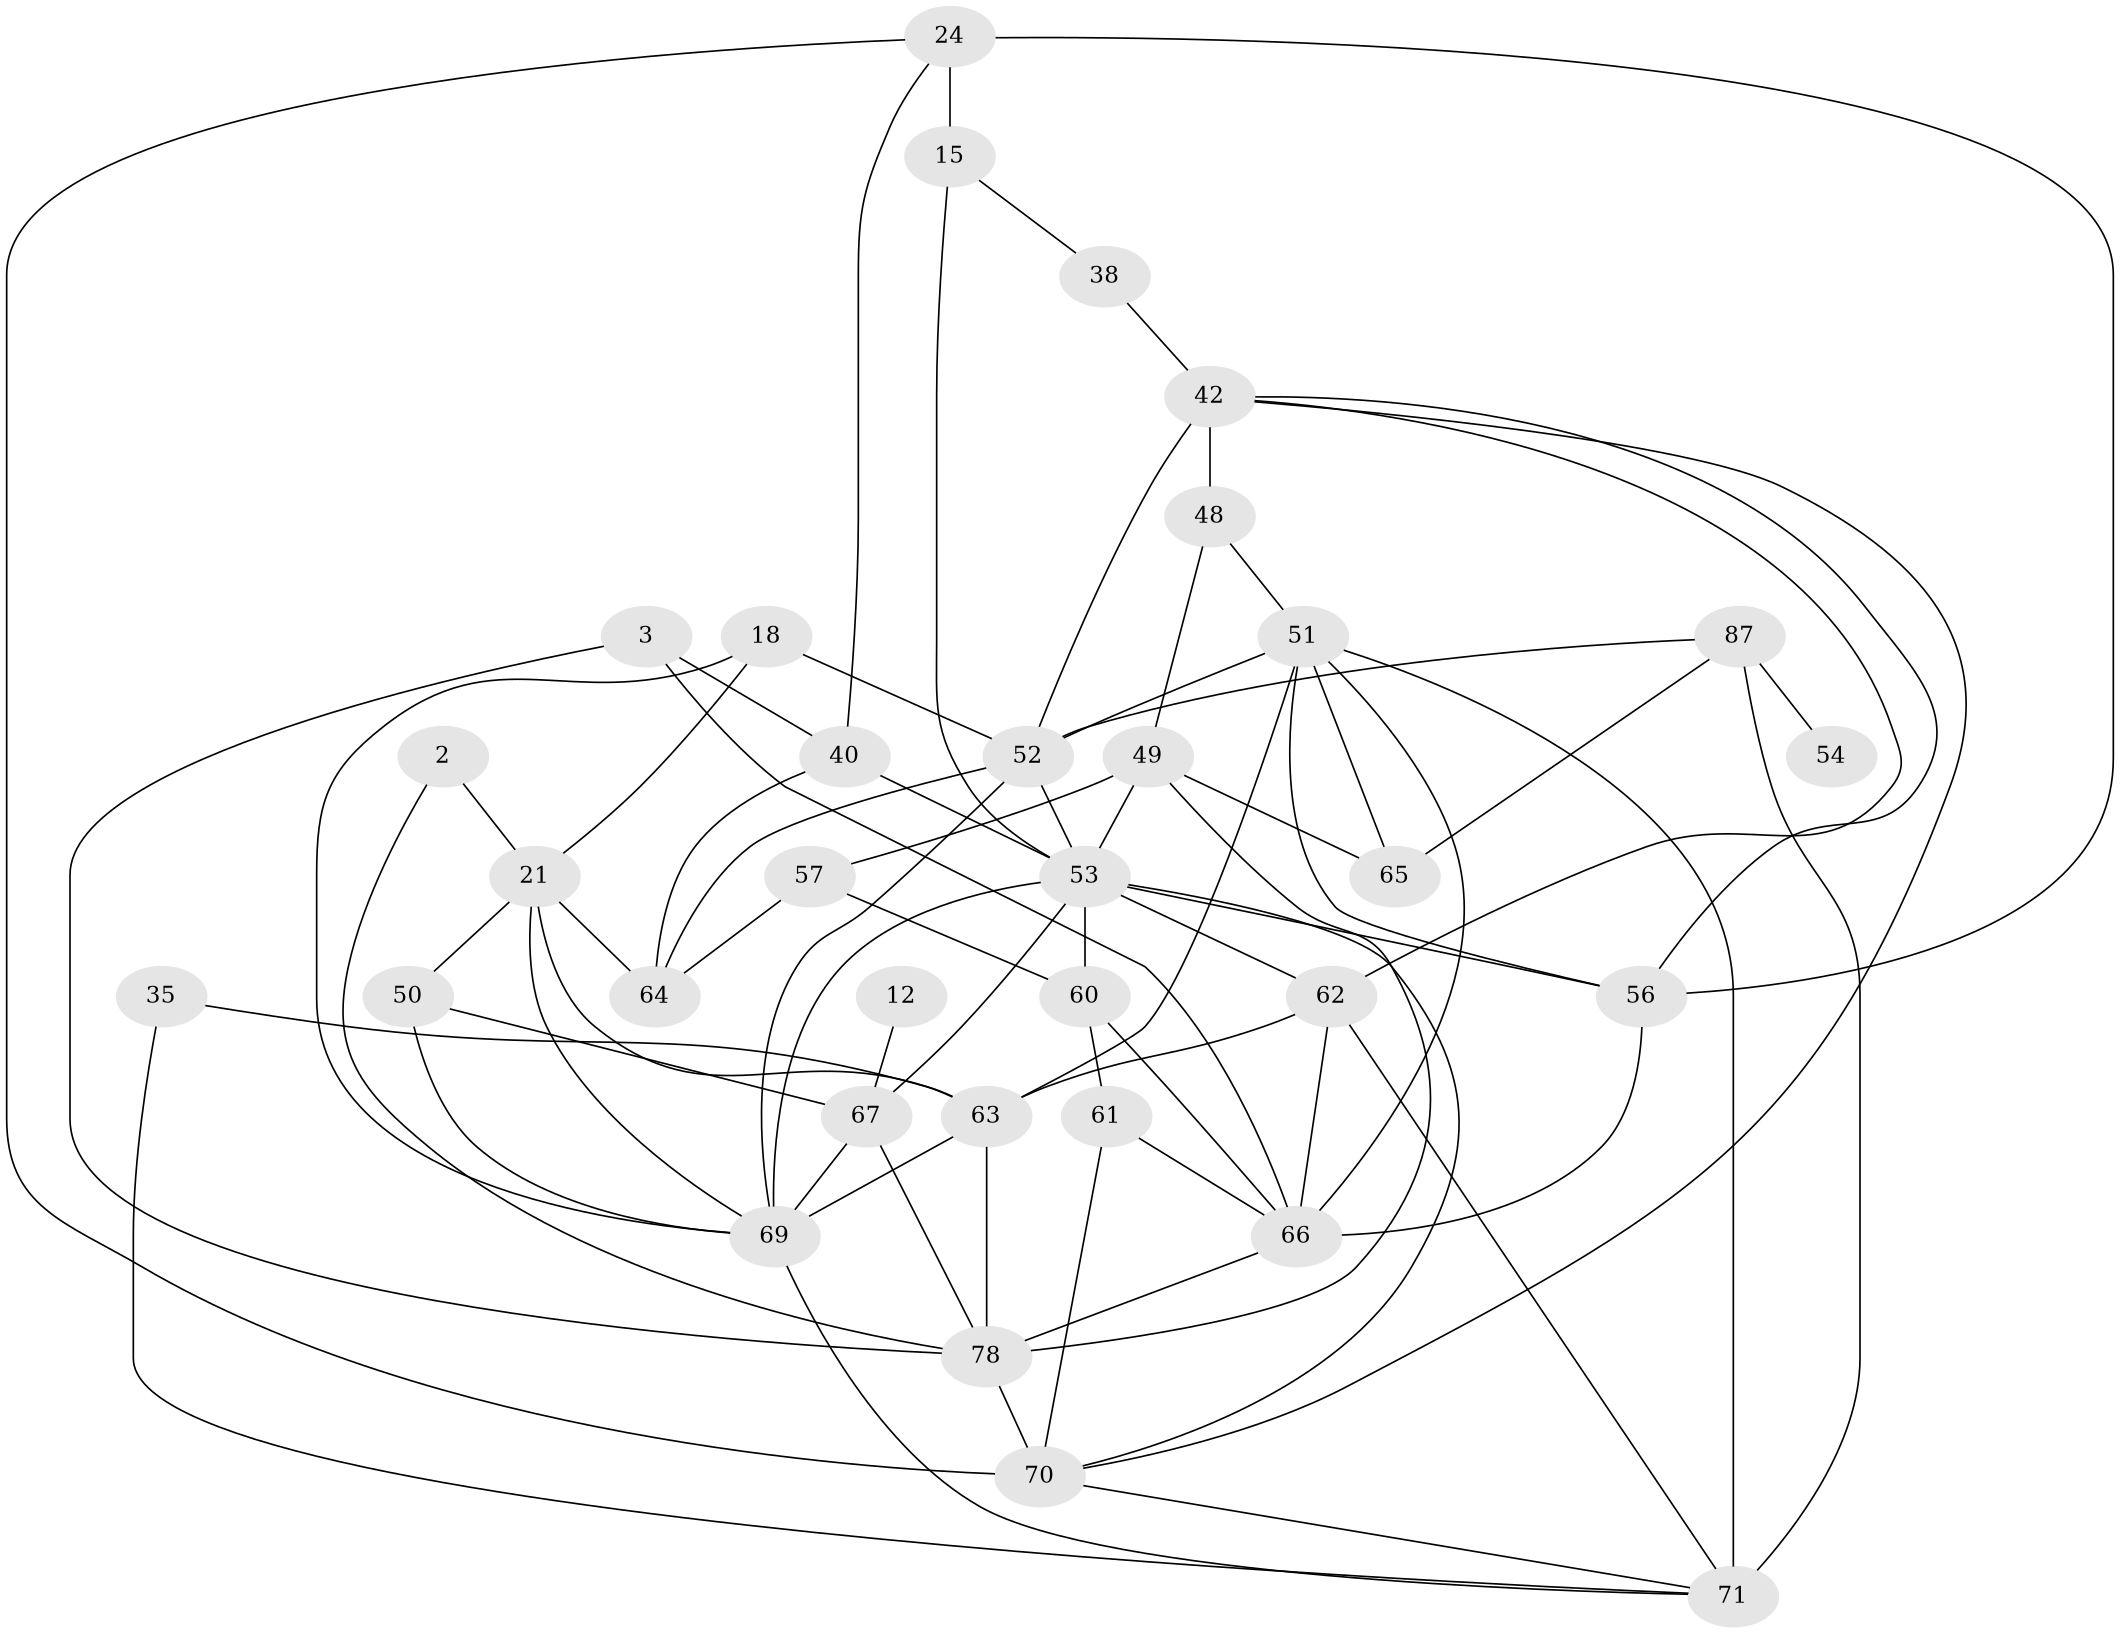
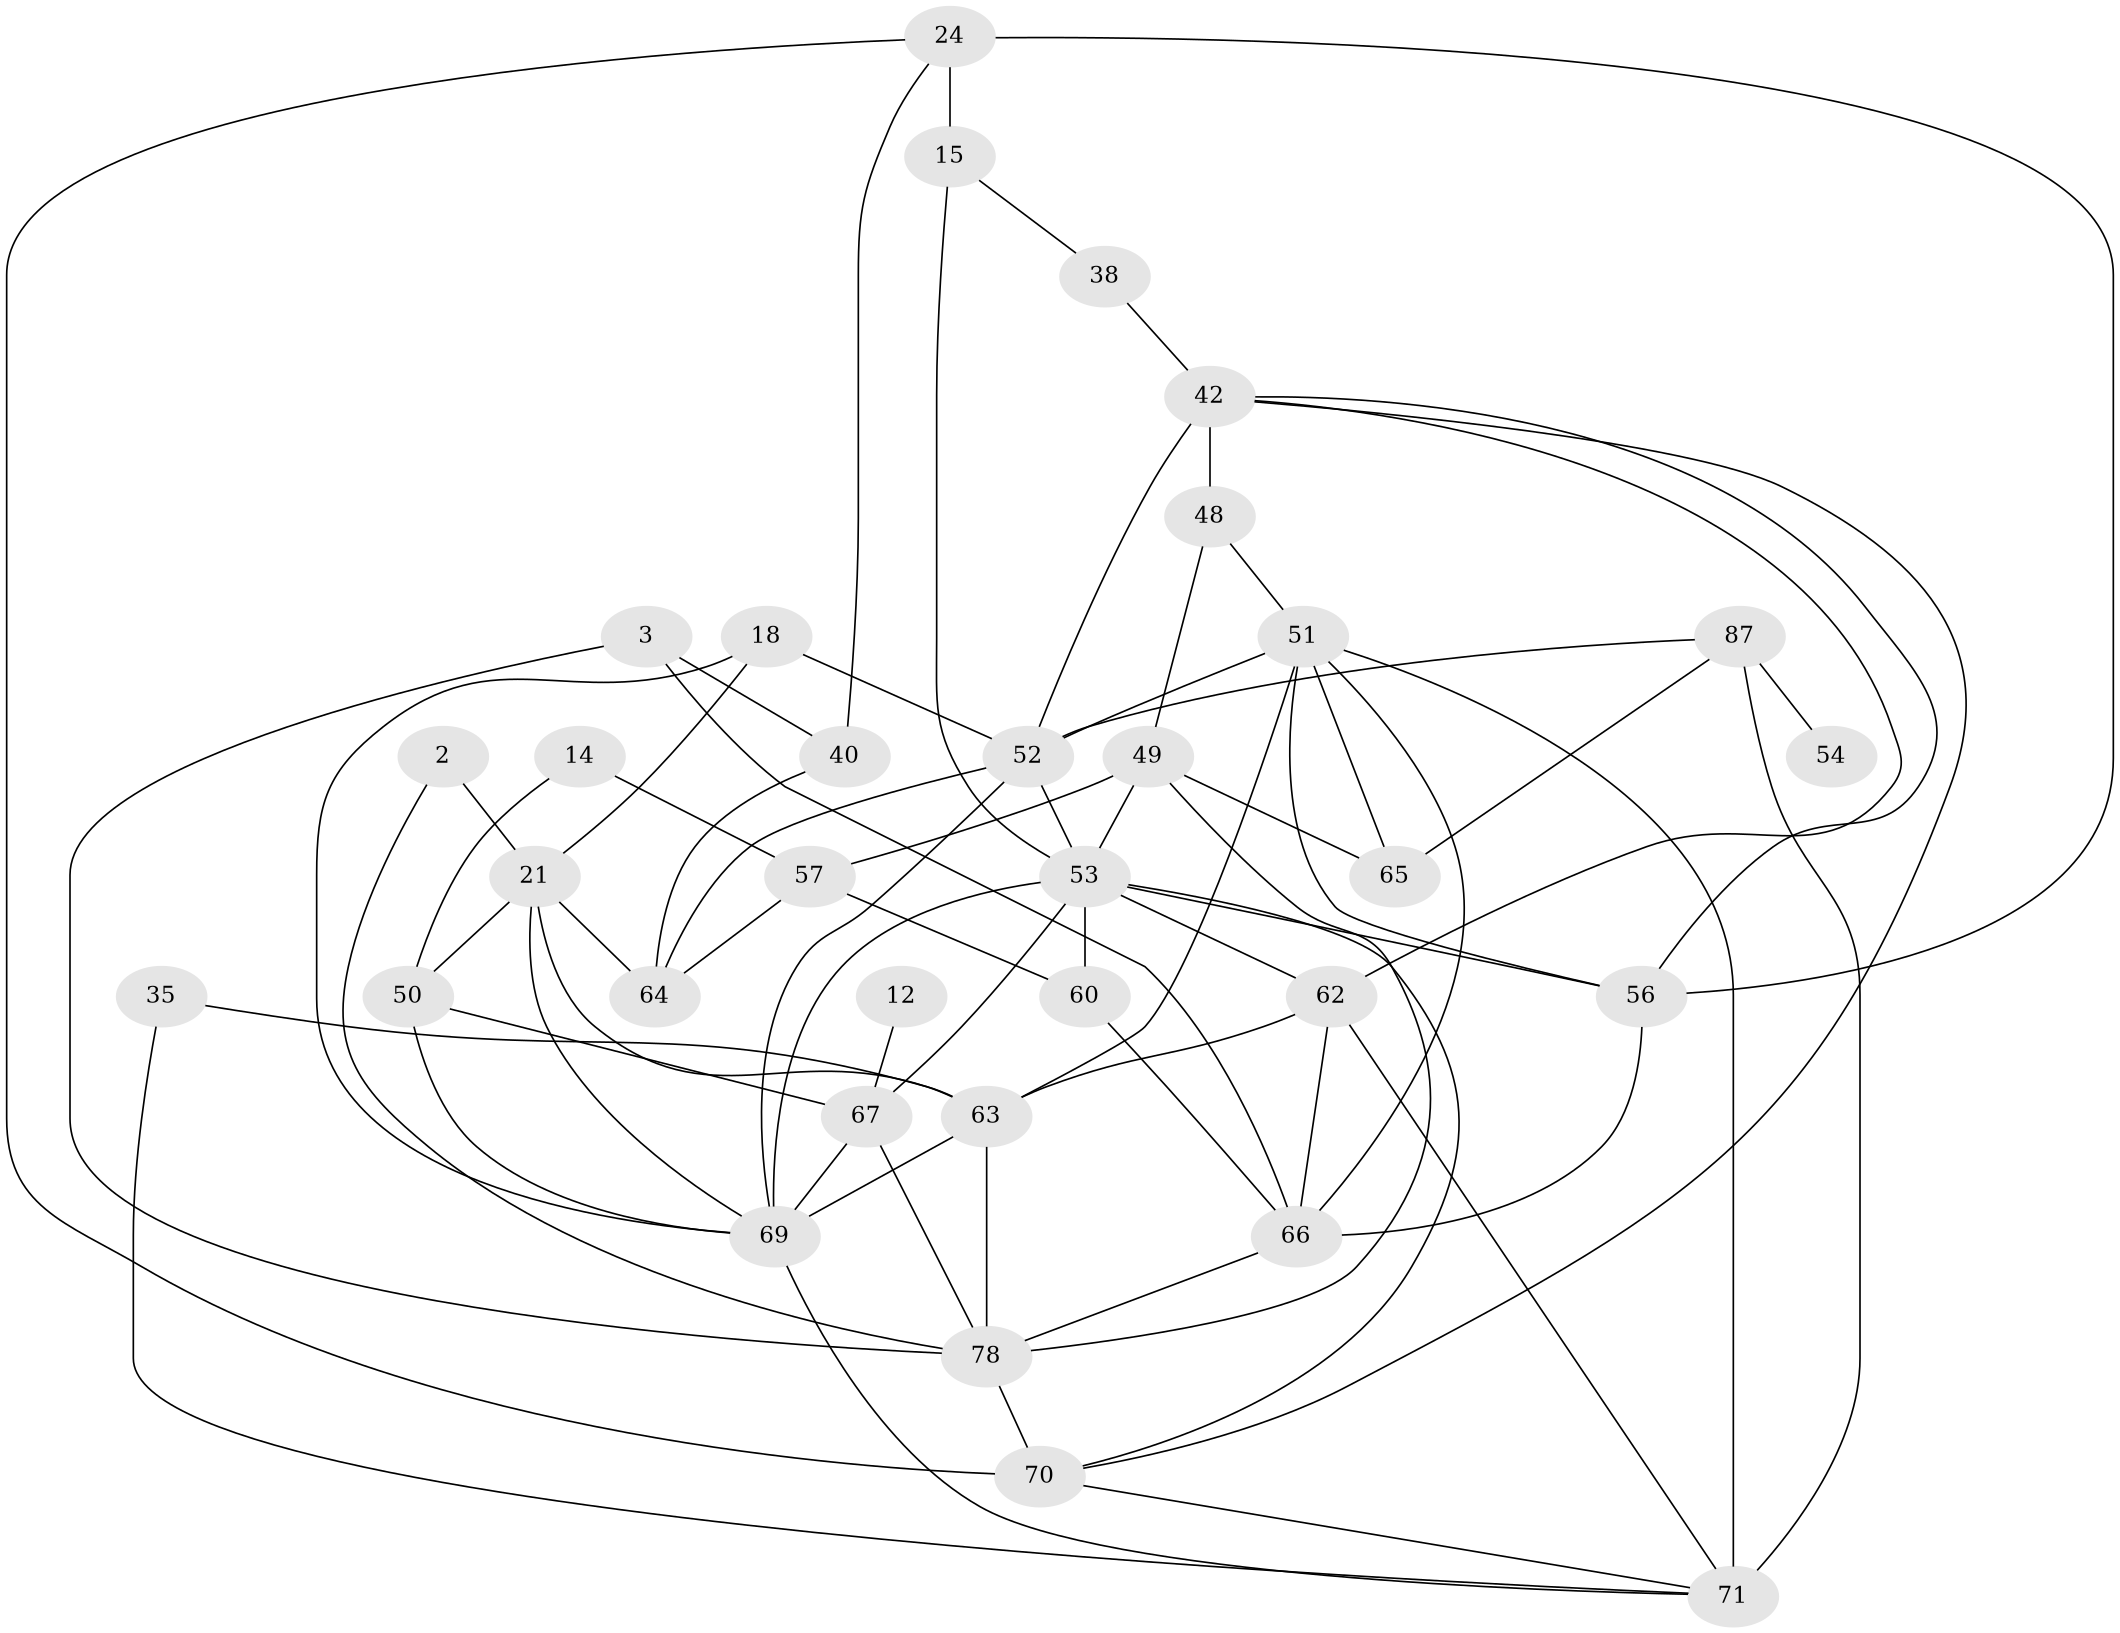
  graph {
    node [color=gray90 style=filled]
    2
    21
    n3 [label=78 super="+58"]
    50 [super="+34"]
    63 [super="+26+37"]
    64 [super="+28"]
    69 [super="+31+39"]
    70 [super="+4+32+46"]
    40 [super="+8"]
    53 [super="+41+47"]
    3
    66 [super="+23+45"]
    67 [super="+10"]
    12
+   14
    57 [super="+29"]
    60
    15
    38
    42
    56 [super="+55"]
    62 [super="+59"]
    18
    52 [super="+6"]
    71 [super="+7+17"]
    24 [super="+9"]
    n27 [label=87]
    54
    65
    35
    48
    49 [super="+43"]
    51 [super="+11+33"]
-   61
    2 -- 21
    2 -- n3
    21 -- 50 [weight=2]
    21 -- 63
    21 -- 64
    21 -- 69
    n3 -- 70 [weight=2]
    50 -- 69
    50 -- 67
    63 -- n3
    63 -- 69
    69 -- 71
    70 -- 71
    40 -- 64
-   40 -- 53
    53 -- 69 [weight=2]
    53 -- 70
    53 -- 67
    53 -- 60 [weight=2]
    53 -- 56 [weight=3]
    53 -- 62
    3 -- n3
    3 -- 40 [weight=2]
    3 -- 66
    66 -- n3
    67 -- n3 [weight=2]
    67 -- 69 [weight=3]
    12 -- 67 [weight=2]
+   14 -- 50
+   14 -- 57
    57 -- 64
    57 -- 60 [weight=2]
    60 -- 66
-   60 -- 61
    15 -- 53
    15 -- 38
    38 -- 42
    42 -- 70
    42 -- 56
    42 -- 62
    42 -- 52 [weight=2]
    42 -- 48
    56 -- 66 [weight=2]
    62 -- 63
    62 -- 66
    62 -- 71
    18 -- 21
    18 -- 69
    18 -- 52
    52 -- 64 [weight=2]
    52 -- 69
    52 -- 53
    24 -- 70 [weight=2]
    24 -- 40
    24 -- 15 [weight=2]
    24 -- 56 [weight=2]
    n27 -- 52
    n27 -- 71 [weight=3]
    n27 -- 54
    n27 -- 65
    35 -- 63
    35 -- 71
    48 -- 49
    48 -- 51
    49 -- n3
    49 -- 53 [weight=2]
    49 -- 57 [weight=2]
    49 -- 65
    51 -- 63 [weight=2]
    51 -- 66 [weight=2]
    51 -- 56
    51 -- 52 [weight=2]
    51 -- 71 [weight=2]
    51 -- 65
-   61 -- 70
-   61 -- 66
  }
